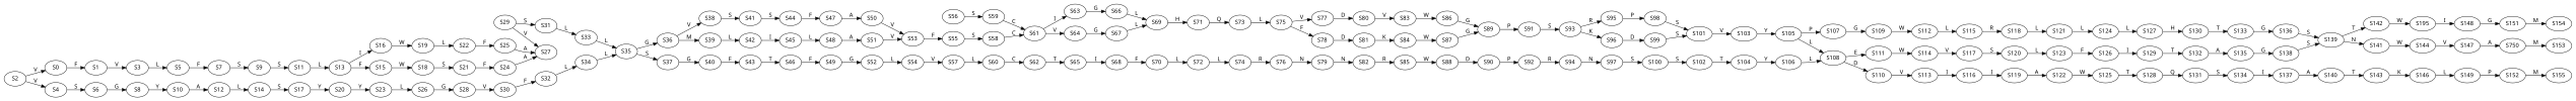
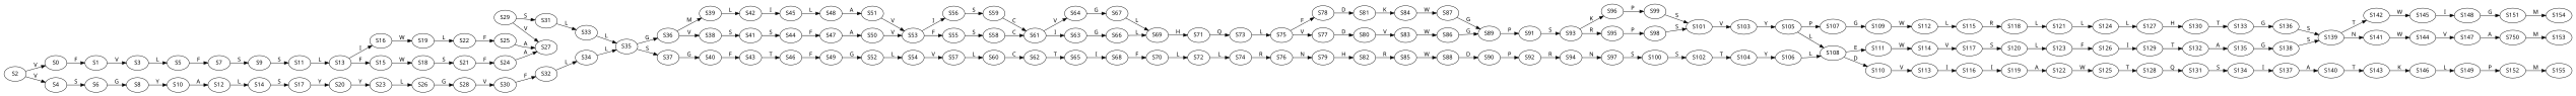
  strict digraph {
    fontname="Noto Sans"
    rankdir=LR
    node [fontname="Noto Sans"]
    edge [fontname="Noto Sans"]
    S0
    S1
    S3
    S2
    S4
    S5
    S6
    S7
    S8
    S9
    S10
    S11
    S12
    S13
    S14
    S15
    S16
    S17
    S18
    S19
    S20
    S21
    S22
    S23
    S24
    S25
    S26
    S27
    S28
    S30
    S29
    S31
    S32
    S33
    S34
    S35
    S36
    S37
    S38
    S39
    S40
    S41
    S42
    S43
    S44
    S45
    S46
    S47
    S48
    S49
    S50
    S51
    S52
    S53
    S54
    S55
    S56
    S57
    S58
    S59
    S60
    S61
    S62
    S63
    S64
    S65
    S66
    S67
    S68
    S69
    S70
    S71
    S72
    S73
    S74
    S75
    S76
    S77
    S78
    S79
    S80
    S81
    S82
    S83
    S84
    S85
    S86
    S87
    S88
    S89
    S90
    S91
    S92
    S93
    S94
    S95
    S96
    S97
    S98
    S99
    S100
    S101
    S102
    S103
    S104
    S105
    S106
    S107
    S108
    S109
    S110
    S111
    S112
    S113
    S114
    S115
    S116
    S117
    S118
    S119
    S120
    S121
    S122
    S123
    S124
    S125
    S126
    S127
    S128
    S129
    S130
    S131
    S132
    S133
    S134
    S135
    S136
    S137
    S138
    S139
    S140
    S141
    S142
    S143
    S144
-   S145 [label=S195]
+   S145
    S146
    S147
    S148
    S149
    n151 [label=S750]
    S151
    S152
    S153
    S154
    S155
    S0 -> S1 [label=F]
    S1 -> S3 [label=V]
    S3 -> S5 [label=L]
    S2 -> S0 [label=V]
    S2 -> S4 [label=V]
    S4 -> S6 [label=S]
    S5 -> S7 [label=F]
    S6 -> S8 [label=G]
    S7 -> S9 [label=S]
    S8 -> S10 [label=Y]
    S9 -> S11 [label=S]
    S10 -> S12 [label=A]
    S11 -> S13 [label=L]
    S12 -> S14 [label=L]
    S13 -> S15 [label=F]
    S13 -> S16 [label=I]
    S14 -> S17 [label=S]
    S15 -> S18 [label=W]
    S16 -> S19 [label=W]
    S17 -> S20 [label=Y]
    S18 -> S21 [label=S]
    S19 -> S22 [label=L]
    S20 -> S23 [label=Y]
    S21 -> S24 [label=F]
    S22 -> S25 [label=F]
    S23 -> S26 [label=L]
    S24 -> S27 [label=A]
    S25 -> S27 [label=A]
    S26 -> S28 [label=G]
    S28 -> S30 [label=V]
    S30 -> S32 [label=F]
    S29 -> S27 [label=V]
    S29 -> S31 [label=S]
    S31 -> S33 [label=L]
    S32 -> S34 [label=L]
    S33 -> S35 [label=L]
    S34 -> S35 [label=L]
    S35 -> S36 [label=G]
    S35 -> S37 [label=S]
    S36 -> S38 [label=V]
    S36 -> S39 [label=M]
    S37 -> S40 [label=G]
    S38 -> S41 [label=S]
    S39 -> S42 [label=L]
    S40 -> S43 [label=F]
    S41 -> S44 [label=S]
    S42 -> S45 [label=I]
    S43 -> S46 [label=T]
    S44 -> S47 [label=F]
    S45 -> S48 [label=L]
    S46 -> S49 [label=F]
    S47 -> S50 [label=A]
    S48 -> S51 [label=A]
    S49 -> S52 [label=G]
    S50 -> S53 [label=V]
    S51 -> S53 [label=V]
    S52 -> S54 [label=L]
    S53 -> S55 [label=F]
+   S53 -> S56 [label=I]
    S54 -> S57 [label=V]
    S55 -> S58 [label=S]
    S56 -> S59 [label=S]
    S57 -> S60 [label=L]
    S58 -> S61 [label=C]
    S59 -> S61 [label=C]
    S60 -> S62 [label=C]
    S61 -> S63 [label=I]
    S61 -> S64 [label=V]
    S62 -> S65 [label=T]
    S63 -> S66 [label=G]
    S64 -> S67 [label=G]
    S65 -> S68 [label=I]
    S66 -> S69 [label=L]
    S67 -> S69 [label=L]
    S68 -> S70 [label=F]
    S69 -> S71 [label=H]
    S70 -> S72 [label=L]
    S71 -> S73 [label=Q]
    S72 -> S74 [label=L]
    S73 -> S75 [label=L]
    S74 -> S76 [label=R]
    S75 -> S77 [label=V]
    S75 -> S78 [label=F]
    S76 -> S79 [label=N]
    S77 -> S80 [label=D]
    S78 -> S81 [label=D]
-   S79 -> S82 [label=N]
+   S79 -> S82 [label=H]
    S80 -> S83 [label=V]
    S81 -> S84 [label=K]
    S82 -> S85 [label=R]
    S83 -> S86 [label=W]
    S84 -> S87 [label=W]
    S85 -> S88 [label=W]
    S86 -> S89 [label=G]
    S87 -> S89 [label=G]
    S88 -> S90 [label=D]
    S89 -> S91 [label=P]
    S90 -> S92 [label=P]
    S91 -> S93 [label=S]
    S92 -> S94 [label=R]
    S93 -> S95 [label=R]
    S93 -> S96 [label=K]
    S94 -> S97 [label=N]
    S95 -> S98 [label=P]
-   S96 -> S99 [label=D]
+   S96 -> S99 [label=P]
    S97 -> S100 [label=S]
    S98 -> S101 [label=S]
    S99 -> S101 [label=S]
    S100 -> S102 [label=S]
    S101 -> S103 [label=V]
    S102 -> S104 [label=T]
    S103 -> S105 [label=Y]
    S104 -> S106 [label=Y]
    S105 -> S107 [label=P]
    S105 -> S108 [label=L]
    S106 -> S108 [label=L]
    S107 -> S109 [label=G]
    S108 -> S110 [label=D]
    S108 -> S111 [label=E]
    S109 -> S112 [label=W]
    S110 -> S113 [label=V]
    S111 -> S114 [label=W]
    S112 -> S115 [label=L]
    S113 -> S116 [label=I]
    S114 -> S117 [label=V]
    S115 -> S118 [label=R]
    S116 -> S119 [label=I]
    S117 -> S120 [label=S]
    S118 -> S121 [label=L]
    S119 -> S122 [label=A]
    S120 -> S123 [label=L]
    S121 -> S124 [label=L]
    S122 -> S125 [label=W]
    S123 -> S126 [label=F]
    S124 -> S127 [label=L]
    S125 -> S128 [label=T]
    S126 -> S129 [label=I]
    S127 -> S130 [label=H]
    S128 -> S131 [label=Q]
    S129 -> S132 [label=T]
    S130 -> S133 [label=T]
    S131 -> S134 [label=S]
    S132 -> S135 [label=A]
    S133 -> S136 [label=G]
    S134 -> S137 [label=I]
    S135 -> S138 [label=G]
    S136 -> S139 [label=S]
    S137 -> S140 [label=A]
    S138 -> S139 [label=S]
    S139 -> S141 [label=N]
    S139 -> S142 [label=T]
    S140 -> S143 [label=T]
    S141 -> S144 [label=W]
    S142 -> S145 [label=W]
    S143 -> S146 [label=K]
    S144 -> S147 [label=V]
    S145 -> S148 [label=I]
    S146 -> S149 [label=L]
    S147 -> n151 [label=A]
    S148 -> S151 [label=G]
    S149 -> S152 [label=P]
    n151 -> S153 [label=M]
    S151 -> S154 [label=M]
    S152 -> S155 [label=M]
  }
